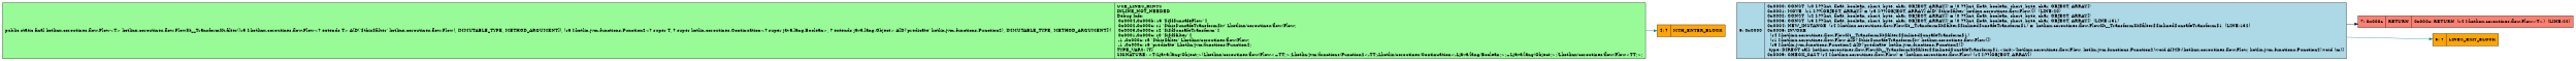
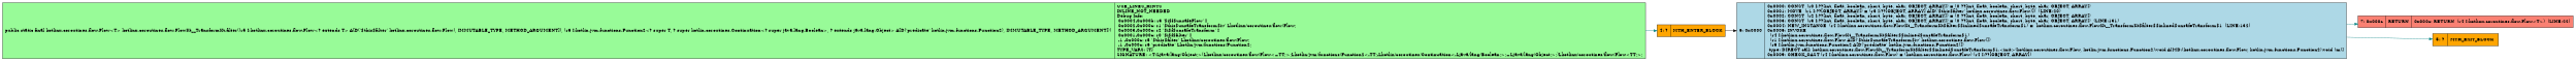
  digraph {
    rankdir=LR
    node [fillcolor=orange shape=record style=filled]
    edge [color=black]
    n1 [label="{4\:\ ?|MTH_ENTER_BLOCK\l}"]
    n2 [fillcolor=lightblue label="{6\:\ 0x0000|0x0000: CONST  (r0 I:??[int, float, boolean, short, byte, char, OBJECT, ARRAY]) = (0 ??[int, float, boolean, short, byte, char, OBJECT, ARRAY]) \l0x0001: MOVE  (r1 I:??[OBJECT, ARRAY]) = (r5 I:??[OBJECT, ARRAY] A[D('$this$filter' kotlinx.coroutines.flow.Flow)])  (LINE:20)\l0x0002: CONST  (r2 I:??[int, float, boolean, short, byte, char, OBJECT, ARRAY]) = (0 ??[int, float, boolean, short, byte, char, OBJECT, ARRAY]) \l0x0003: CONST  (r3 I:??[int, float, boolean, short, byte, char, OBJECT, ARRAY]) = (0 ??[int, float, boolean, short, byte, char, OBJECT, ARRAY])  (LINE:131)\l0x0004: NEW_INSTANCE  (r4 I:kotlinx.coroutines.flow.FlowKt__TransformKt$filter$$inlined$unsafeTransform$1) =  kotlinx.coroutines.flow.FlowKt__TransformKt$filter$$inlined$unsafeTransform$1  (LINE:132)\l0x0006: INVOKE  \l  (r4 I:kotlinx.coroutines.flow.FlowKt__TransformKt$filter$$inlined$unsafeTransform$1)\l  (r1 I:kotlinx.coroutines.flow.Flow A[D('$this$unsafeTransform$iv' kotlinx.coroutines.flow.Flow)])\l  (r6 I:kotlin.jvm.functions.Function2 A[D('predicate' kotlin.jvm.functions.Function2)])\l type: DIRECT call: kotlinx.coroutines.flow.FlowKt__TransformKt$filter$$inlined$unsafeTransform$1.\<init\>(kotlinx.coroutines.flow.Flow, kotlin.jvm.functions.Function2):void A[MD:(kotlinx.coroutines.flow.Flow, kotlin.jvm.functions.Function2):void (m)]\l0x0009: CHECK_CAST (r4 I:kotlinx.coroutines.flow.Flow) = (kotlinx.coroutines.flow.Flow) (r4 I:??[OBJECT, ARRAY]) \l}"]
    n3 [fillcolor=salmon label="{7\:\ 0x000c|RETURN\l|0x000c: RETURN  (r4 I:kotlinx.coroutines.flow.Flow\<T\>)  (LINE:22)\l}"]
-   n4 [label="{5\:\ ?|LINES_EXIT_BLOCK\l}"]
+   n4 [label="{5\:\ ?|MTH_EXIT_BLOCK\l}"]
    n5 [fillcolor=palegreen label="{public static final kotlinx.coroutines.flow.Flow\<T\> kotlinx.coroutines.flow.FlowKt__TransformKt.filter((r5 I:kotlinx.coroutines.flow.Flow\<? extends T\> A[D('$this$filter' kotlinx.coroutines.flow.Flow), IMMUTABLE_TYPE, METHOD_ARGUMENT]), (r6 I:kotlin.jvm.functions.Function2\<? super T, ? super kotlin.coroutines.Continuation\<? super java.lang.Boolean\>, ? extends java.lang.Object\> A[D('predicate' kotlin.jvm.functions.Function2), IMMUTABLE_TYPE, METHOD_ARGUMENT]))  | USE_LINES_HINTS\lINLINE_NOT_NEEDED\lDebug Info:\l  0x0004\-0x000b: r3 '$i$f$unsafeFlow' I\l  0x0002\-0x000c: r1 '$this$unsafeTransform$iv' Lkotlinx\/coroutines\/flow\/Flow;\l  0x0003\-0x000c: r2 '$i$f$unsafeTransform' I\l  0x0001\-0x000c: r0 '$i$f$filter' I\l  \-1 \-0x000c: r5 '$this$filter' Lkotlinx\/coroutines\/flow\/Flow;\l  \-1 \-0x000c: r6 'predicate' Lkotlin\/jvm\/functions\/Function2;\lTYPE_VARS: [T]\lSIGNATURE: \<T:Ljava\/lang\/Object;\>(Lkotlinx\/coroutines\/flow\/Flow\<+TT;\>;Lkotlin\/jvm\/functions\/Function2\<\-TT;\-Lkotlin\/coroutines\/Continuation\<\-Ljava\/lang\/Boolean;\>;+Ljava\/lang\/Object;\>;)Lkotlinx\/coroutines\/flow\/Flow\<TT;\>;\l}"]
-   n2 -> n3
+   n1 -> n2
+   n2 -> n3 [color=teal]
    n2 -> n4 [color=teal]
    n5 -> n1 [color=teal]
  }
